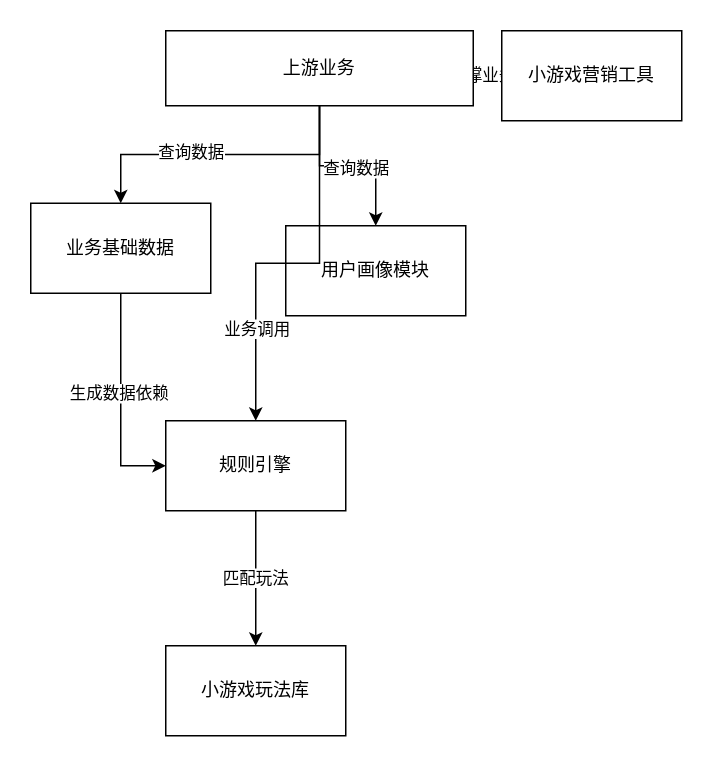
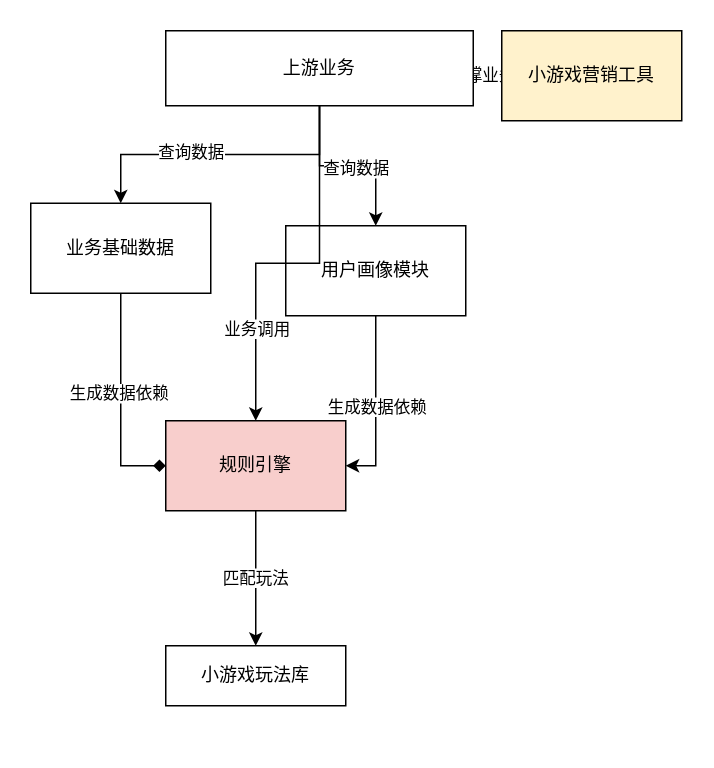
  <mxCell id="0" />
  <mxCell id="1" parent="0" />
  <mxCell id="2" value="匹配玩法" style="edgeStyle=orthogonalEdgeStyle;rounded=0;orthogonalLoop=1;jettySize=auto;html=1;" edge="1" parent="1" source="3" target="4"><mxGeometry relative="1" as="geometry" /></mxCell>
- <mxCell id="3" value="规则引擎" style="rounded=0;whiteSpace=wrap;html=1;" parent="1" vertex="1"><mxGeometry x="110" y="280" width="120" height="60" as="geometry" /></mxCell>
- <mxCell id="4" value="小游戏玩法库" style="rounded=0;whiteSpace=wrap;html=1;" parent="1" vertex="1"><mxGeometry x="110" y="430" width="120" height="60" as="geometry" /></mxCell>
+ <mxCell id="3" value="规则引擎" style="rounded=0;whiteSpace=wrap;html=1;fillColor=#f8cecc;" parent="1" vertex="1"><mxGeometry x="110" y="280" width="120" height="60" as="geometry" /></mxCell>
+ <mxCell id="4" value="小游戏玩法库" style="rounded=0;whiteSpace=wrap;html=1;" parent="1" vertex="1"><mxGeometry x="110" y="430" width="120" height="40" as="geometry" /></mxCell>
  <mxCell id="5" value="支撑业务" style="edgeStyle=orthogonalEdgeStyle;rounded=0;orthogonalLoop=1;jettySize=auto;html=1;" edge="1" parent="1" source="6" target="19"><mxGeometry relative="1" as="geometry" /></mxCell>
- <mxCell id="6" value="小游戏营销工具" style="rounded=0;whiteSpace=wrap;html=1;" parent="1" vertex="1"><mxGeometry x="334" y="20" width="120" height="60" as="geometry" /></mxCell>
+ <mxCell id="6" value="小游戏营销工具" style="rounded=0;whiteSpace=wrap;html=1;fillColor=#fff2cc;" parent="1" vertex="1"><mxGeometry x="334" y="20" width="120" height="60" as="geometry" /></mxCell>
+ <mxCell id="7" style="edgeStyle=orthogonalEdgeStyle;rounded=0;orthogonalLoop=1;jettySize=auto;html=1;entryX=1;entryY=0.5;entryDx=0;entryDy=0;" edge="1" parent="1" source="9" target="3"><mxGeometry relative="1" as="geometry" /></mxCell>
+ <mxCell id="8" value="生成数据依赖" style="edgeLabel;html=1;align=center;verticalAlign=middle;resizable=0;points=[];" vertex="1" connectable="0" parent="7"><mxGeometry x="-0.067" relative="1" as="geometry"><mxPoint y="4" as="offset" /></mxGeometry></mxCell>
  <mxCell id="9" value="用户画像模块" style="rounded=0;whiteSpace=wrap;html=1;" parent="1" vertex="1"><mxGeometry x="190" y="150" width="120" height="60" as="geometry" /></mxCell>
- <mxCell id="10" style="edgeStyle=orthogonalEdgeStyle;rounded=0;orthogonalLoop=1;jettySize=auto;html=1;entryX=0;entryY=0.5;entryDx=0;entryDy=0;" edge="1" parent="1" source="12" target="3"><mxGeometry relative="1" as="geometry" /></mxCell>
+ <mxCell id="10" style="edgeStyle=orthogonalEdgeStyle;rounded=0;orthogonalLoop=1;jettySize=auto;html=1;entryX=0;entryY=0.5;entryDx=0;entryDy=0;endArrow=diamond;" edge="1" parent="1" source="12" target="3"><mxGeometry relative="1" as="geometry" /></mxCell>
  <mxCell id="11" value="生成数据依赖" style="edgeLabel;html=1;align=center;verticalAlign=middle;resizable=0;points=[];" vertex="1" connectable="0" parent="10"><mxGeometry x="-0.092" y="-2" relative="1" as="geometry"><mxPoint as="offset" /></mxGeometry></mxCell>
  <mxCell id="12" value="业务基础数据" style="rounded=0;whiteSpace=wrap;html=1;" parent="1" vertex="1"><mxGeometry x="20" y="135" width="120" height="60" as="geometry" /></mxCell>
  <mxCell id="13" style="edgeStyle=orthogonalEdgeStyle;rounded=0;orthogonalLoop=1;jettySize=auto;html=1;" edge="1" parent="1" source="19" target="12"><mxGeometry relative="1" as="geometry" /></mxCell>
  <mxCell id="14" value="查询数据" style="edgeLabel;html=1;align=center;verticalAlign=middle;resizable=0;points=[];" vertex="1" connectable="0" parent="13"><mxGeometry x="0.263" y="-2" relative="1" as="geometry"><mxPoint x="6" as="offset" /></mxGeometry></mxCell>
  <mxCell id="15" style="edgeStyle=orthogonalEdgeStyle;rounded=0;orthogonalLoop=1;jettySize=auto;html=1;entryX=0.5;entryY=0;entryDx=0;entryDy=0;" edge="1" parent="1" source="19" target="9"><mxGeometry relative="1" as="geometry" /></mxCell>
  <mxCell id="16" value="查询数据" style="edgeLabel;html=1;align=center;verticalAlign=middle;resizable=0;points=[];" vertex="1" connectable="0" parent="15"><mxGeometry x="0.093" y="-1" relative="1" as="geometry"><mxPoint as="offset" /></mxGeometry></mxCell>
  <mxCell id="17" style="edgeStyle=orthogonalEdgeStyle;rounded=0;orthogonalLoop=1;jettySize=auto;html=1;" edge="1" parent="1" source="19" target="3"><mxGeometry relative="1" as="geometry" /></mxCell>
  <mxCell id="18" value="业务调用" style="edgeLabel;html=1;align=center;verticalAlign=middle;resizable=0;points=[];" vertex="1" connectable="0" parent="17"><mxGeometry x="0.51" relative="1" as="geometry"><mxPoint as="offset" /></mxGeometry></mxCell>
  <mxCell id="19" value="上游业务" style="rounded=0;whiteSpace=wrap;html=1;" parent="1" vertex="1"><mxGeometry x="110" y="20" width="205" height="50" as="geometry" /></mxCell>
